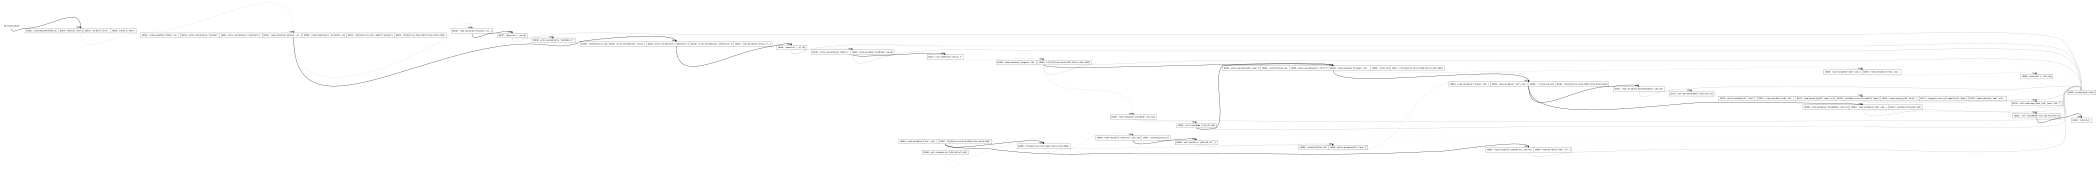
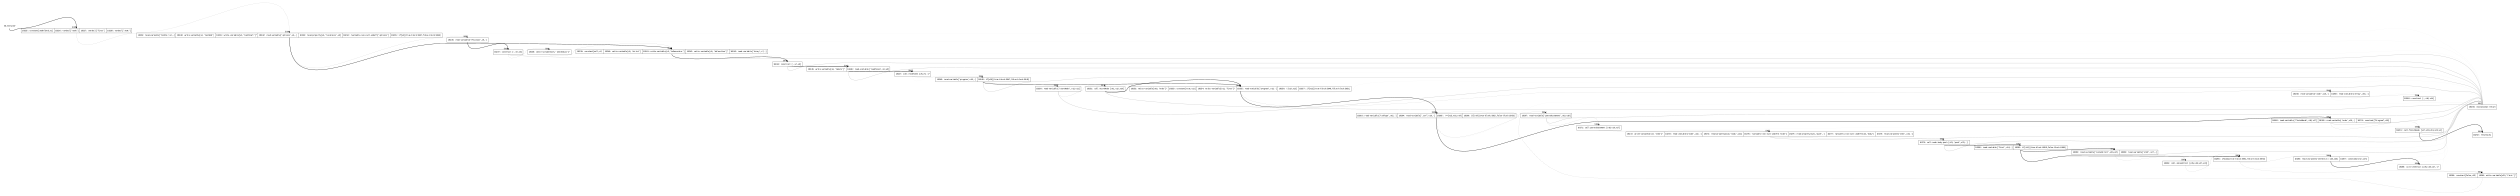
  digraph {
    fontname="Liberation Mono"
    rankdir=LR
    node [fontname="Liberation Mono" shape=record]
    edge [fontname="Liberation Mono" headport=n style=dotted tailport=s]
-   BB_entry347 [shape=none label=BB_locations347]
+   BB_entry347 [shape=none]
    n2 [label="{18225: constant[undefined,v1]|18226: vardecl['node']|18227: vardecl['first']|18228: vardecl['stmt']}"]
    n3 [label="{18229: read-variable['tokPos',v2,-]|18230: write-variable[v2,'lastEnd']|18231: write-variable[v2,'lastStart']*|18232: read-variable['options',v4,-]|18233: read-property[v4,'locations',v3]|18234: \<variable-non-null-undef\>['options']|18235: if[v3](true-block:5937,false-block:5940)}"]
    n4 [label="{18236: read-variable['Position',v6,-]}"]
    n5 [label="{18239: constant[null,v5]|18240: write-variable[v5,'strict']|18241: write-variable[v5,'inGenerator']|18242: write-variable[v5,'inFunction']*|18243: read-variable['Array',v7,-]}"]
    n6 [label="{18293: exceptional-return}"]
    n7 [label="{18237: construct [-,v6,v5]}"]
    n8 [label="{18244: construct [-,v7,v6]}"]
    n9 [label="{18238: write-variable[v5,'lastEndLoc']*}"]
    n10 [label="{18245: write-variable[v6,'labels']*|18246: read-variable['readToken',v9,v8]}"]
    n11 [label="{18247: call-readToken [v8,v9,-]*}"]
    n12 [label="{18248: read-variable['program',v10,-]|18249: if[v10](true-block:5947,false-block:5945)}"]
    n13 [label="{18252: write-variable[v10,'node']*|18253: constant[true,v11]|18254: write-variable[v11,'first']*|18255: read-variable['program',v13,-]|18256: ![v13,v12]|18257: if[v12](true-block:5948,false-block:5951)}"]
    n14 [label="{18250: read-variable['startNode',v12,v11]}"]
    n15 [label="{18258: read-variable['node',v15,-]|18259: read-variable['Array',v16,-]}"]
    n16 [label="{18263: read-variable['tokType',v15,-]|18264: read-variable['_eof',v16,-]|18265: !==[v15,v16,v14]|18266: if[v14](true-block:5952,false-block:5953)}"]
    n17 [label="{18251: call-startNode [v11,v12,v10]}"]
    n18 [label="{18260: construct [-,v16,v14]}"]
    n19 [label="{18267: read-variable['parseStatement',v19,v18]}"]
    n20 [label="{18268: read-variable['finishNode',v18,v17]|18269: read-variable['node',v19,-]|18270: constant[\"Program\",v20]}"]
    n21 [label="{18271: call-parseStatement [v18,v19,v17]}"]
    n22 [label="{18291: call-finishNode [v17,v18,v19,v20,v1]}"]
    n23 [label="{18272: write-variable[v17,'stmt']*|18273: read-variable['node',v22,-]|18274: read-property[v22,'body',v21]|18275: \<variable-non-null-undef\>['node']|18276: read-property[v21,'push',-]|18277: \<property-non-null-undef\>[v22,'body']|18278: read-variable['stmt',v23,-]}"]
    n24 [label="{18292: return[v1]}"]
    n25 [label="{18279: call-node.body.push [v21,'push',v23,-]*}"]
    n26 [label="{18280: read-variable['first',v24,-]|18281: if[v24](true-block:5958,false-block:5960)}"]
    n27 [label="{18285: if[v24](true-block:5961,false-block:5963)}"]
    n28 [label="{18282: read-variable['isUseStrict',v26,v25]|18283: read-variable['stmt',v27,-]}"]
    n29 [label="{18286: read-variable['setStrict',v26,v25]|18287: constant[true,v27]}"]
    n30 [label="{18289: constant[false,v25]|18290: write-variable[v25,'first']*}"]
    n31 [label="{18284: call-isUseStrict [v25,v26,v27,v24]}"]
    n32 [label="{18288: call-setStrict [v25,v26,v27,-]*}"]
    BB_entry347 -> n2 [headlabel="    5935" style=bold]
    n2 -> n3 [headlabel="      5936"]
    n3 -> n4 [headlabel="      5937"]
    n3 -> n5 [headlabel="      5940" style=bold]
+   n3 -> n6 [color=gray headlabel="      5966"]
    n4 -> n6 [color=gray]
    n4 -> n7 [headlabel="      5938" style=bold]
    n5 -> n6 [color=gray]
    n5 -> n8 [headlabel="      5941" style=bold]
    n7 -> n6 [color=gray style=bold]
    n7 -> n9 [headlabel="      5939"]
    n8 -> n6 [color=gray style=bold]
-   n8 -> n10 [headlabel="      5942"]
+   n8 -> n10 [headlabel="      5942" style=bold]
    n9 -> n5
    n10 -> n6 [color=gray style=bold]
    n10 -> n11 [headlabel="      5943" style=bold]
    n11 -> n6 [color=gray]
    n11 -> n12 [headlabel="      5944"]
    n12 -> n6 [color=gray style=bold]
    n12 -> n13 [headlabel="      5947" style=bold]
    n12 -> n14 [headlabel="      5945"]
    n13 -> n6 [color=gray]
    n13 -> n15 [headlabel="      5948"]
    n13 -> n16 [headlabel="      5951" style=bold]
    n14 -> n6 [color=gray style=bold]
    n14 -> n17 [headlabel="      5946"]
    n15 -> n6 [color=gray]
    n15 -> n18 [headlabel="      5949"]
    n16 -> n6 [color=gray]
-   n16 -> n19 [headlabel="      5952" style=bold]
+   n16 -> n19 [headlabel="      5952"]
    n16 -> n20 [headlabel="      5953" style=bold]
    n17 -> n6 [color=gray style=bold]
    n17 -> n13 [style=bold]
    n18 -> n6 [color=gray]
    n19 -> n6 [color=gray style=bold]
    n19 -> n21 [headlabel="      5954"]
    n20 -> n6 [color=gray style=bold]
    n20 -> n22 [headlabel="      5964"]
    n21 -> n6 [color=gray]
    n21 -> n23 [headlabel="      5955"]
    n22 -> n6 [color=gray style=bold]
    n22 -> n24 [headlabel="      5965" style=bold]
    n23 -> n6 [color=gray style=bold]
    n23 -> n25 [headlabel="      5956"]
    n25 -> n6 [color=gray style=bold]
+   n25 -> n26 [headlabel="      5957" style=bold]
    n26 -> n6 [color=gray]
    n26 -> n27 [headlabel="      5960" style=bold]
    n26 -> n28 [headlabel="      5958" style=bold]
    n27 -> n29 [headlabel="      5961"]
    n27 -> n30 [headlabel="      5963"]
    n28 -> n6 [color=gray style=bold]
+   n28 -> n31 [headlabel="      5959"]
    n29 -> n6 [color=gray]
    n29 -> n32 [headlabel="      5962" style=bold]
    n30 -> n16
    n31 -> n6 [color=gray]
    n31 -> n27
    n32 -> n6 [color=gray]
    n32 -> n30
  }
